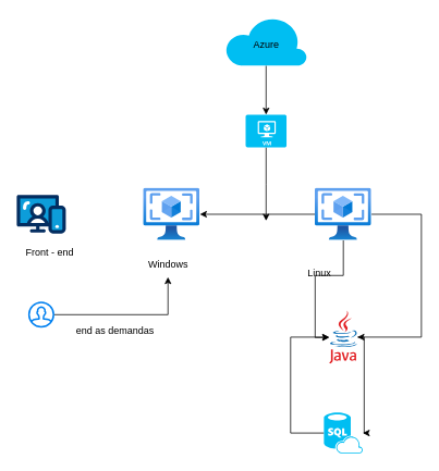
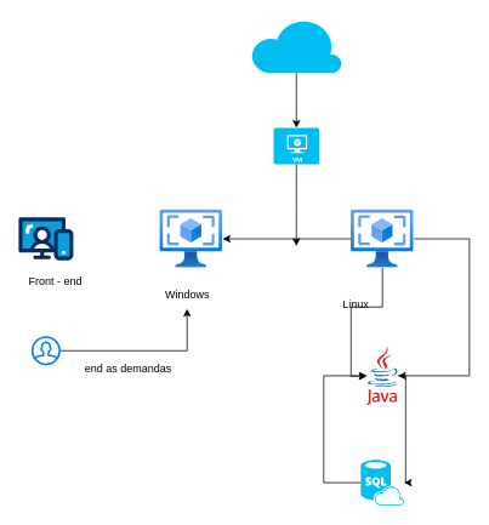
  <mxCell id="0" />
  <mxCell id="1" parent="0" />
  <mxCell id="2" value="" style="edgeStyle=orthogonalEdgeStyle;rounded=0;orthogonalLoop=1;jettySize=auto;html=1;" edge="1" parent="1" source="3" target="5"><mxGeometry relative="1" as="geometry" /></mxCell>
  <mxCell id="3" value="" style="verticalLabelPosition=bottom;html=1;verticalAlign=top;align=center;strokeColor=none;fillColor=#00BEF2;shape=mxgraph.azure.cloud;" vertex="1" parent="1"><mxGeometry x="275" y="20" width="100" height="60" as="geometry" /></mxCell>
  <mxCell id="4" style="edgeStyle=orthogonalEdgeStyle;rounded=0;orthogonalLoop=1;jettySize=auto;html=1;" edge="1" parent="1" source="5"><mxGeometry relative="1" as="geometry"><mxPoint x="325" y="270" as="targetPoint" /></mxGeometry></mxCell>
  <mxCell id="5" value="" style="verticalLabelPosition=bottom;html=1;verticalAlign=top;align=center;strokeColor=none;fillColor=#00BEF2;shape=mxgraph.azure.virtual_machine;" vertex="1" parent="1"><mxGeometry x="300" y="140" width="50" height="40" as="geometry" /></mxCell>
  <mxCell id="6" value="" style="edgeStyle=orthogonalEdgeStyle;rounded=0;orthogonalLoop=1;jettySize=auto;html=1;" edge="1" parent="1" source="9" target="10"><mxGeometry relative="1" as="geometry" /></mxCell>
  <mxCell id="7" style="edgeStyle=orthogonalEdgeStyle;rounded=0;orthogonalLoop=1;jettySize=auto;html=1;" edge="1" parent="1" source="9" target="19"><mxGeometry relative="1" as="geometry"><Array as="points"><mxPoint x="515" y="262" /><mxPoint x="515" y="412.5" /></Array></mxGeometry></mxCell>
  <mxCell id="8" style="edgeStyle=orthogonalEdgeStyle;rounded=0;orthogonalLoop=1;jettySize=auto;html=1;" edge="1" parent="1" source="9" target="19"><mxGeometry relative="1" as="geometry"><mxPoint x="365" y="430" as="targetPoint" /><Array as="points"><mxPoint x="420" y="337" /><mxPoint x="385" y="337" /><mxPoint x="385" y="413" /></Array></mxGeometry></mxCell>
  <mxCell id="9" value="" style="image;aspect=fixed;html=1;points=[];align=center;fontSize=12;image=img/lib/azure2/compute/VM_Images_Classic.svg;" vertex="1" parent="1"><mxGeometry x="385" y="230" width="69" height="64" as="geometry" /></mxCell>
  <mxCell id="10" value="" style="image;aspect=fixed;html=1;points=[];align=center;fontSize=12;image=img/lib/azure2/compute/VM_Images_Classic.svg;" vertex="1" parent="1"><mxGeometry x="175" y="230" width="69" height="64" as="geometry" /></mxCell>
  <mxCell id="11" value="Windows" style="text;html=1;align=center;verticalAlign=middle;resizable=0;points=[];autosize=1;strokeColor=none;fillColor=none;" vertex="1" parent="1"><mxGeometry x="170" y="309" width="70" height="30" as="geometry" /></mxCell>
  <mxCell id="12" value="Linux" style="text;html=1;align=center;verticalAlign=middle;resizable=0;points=[];autosize=1;strokeColor=none;fillColor=none;" vertex="1" parent="1"><mxGeometry x="364.5" y="319" width="50" height="30" as="geometry" /></mxCell>
  <mxCell id="13" value="" style="edgeStyle=orthogonalEdgeStyle;rounded=0;orthogonalLoop=1;jettySize=auto;html=1;" edge="1" parent="1" source="14" target="11"><mxGeometry relative="1" as="geometry" /></mxCell>
  <mxCell id="14" value="" style="html=1;verticalLabelPosition=bottom;align=center;labelBackgroundColor=#ffffff;verticalAlign=top;strokeWidth=2;strokeColor=#0080F0;shadow=0;dashed=0;shape=mxgraph.ios7.icons.user;" vertex="1" parent="1"><mxGeometry x="35" y="370" width="30" height="30" as="geometry" /></mxCell>
  <mxCell id="15" value="end as demandas" style="text;html=1;align=center;verticalAlign=middle;resizable=0;points=[];autosize=1;strokeColor=none;fillColor=none;" vertex="1" parent="1"><mxGeometry x="75" y="390" width="130" height="30" as="geometry" /></mxCell>
  <mxCell id="16" value="" style="verticalLabelPosition=bottom;aspect=fixed;html=1;shape=mxgraph.salesforce.web;" vertex="1" parent="1"><mxGeometry x="20" y="238.3" width="60" height="47.4" as="geometry" /></mxCell>
- <mxCell id="17" value="Azure" style="text;html=1;align=center;verticalAlign=middle;resizable=0;points=[];autosize=1;strokeColor=none;fillColor=none;" vertex="1" parent="1"><mxGeometry x="300" y="40" width="50" height="30" as="geometry" /></mxCell>
  <mxCell id="18" value="" style="edgeStyle=orthogonalEdgeStyle;rounded=0;orthogonalLoop=1;jettySize=auto;html=1;" edge="1" parent="1" source="19" target="21"><mxGeometry relative="1" as="geometry"><Array as="points"><mxPoint x="445" y="412.5" /><mxPoint x="445" y="530" /></Array></mxGeometry></mxCell>
  <mxCell id="19" value="" style="dashed=0;outlineConnect=0;html=1;align=center;labelPosition=center;verticalLabelPosition=bottom;verticalAlign=top;shape=mxgraph.weblogos.java" vertex="1" parent="1"><mxGeometry x="402.3" y="380" width="34.4" height="65" as="geometry" /></mxCell>
  <mxCell id="20" style="edgeStyle=orthogonalEdgeStyle;rounded=0;orthogonalLoop=1;jettySize=auto;html=1;" edge="1" parent="1" source="21" target="19"><mxGeometry relative="1" as="geometry"><Array as="points"><mxPoint x="355" y="530" /><mxPoint x="355" y="412.5" /></Array></mxGeometry></mxCell>
  <mxCell id="21" value="" style="verticalLabelPosition=bottom;html=1;verticalAlign=top;align=center;strokeColor=none;fillColor=#00BEF2;shape=mxgraph.azure.sql_database_sql_azure;" vertex="1" parent="1"><mxGeometry x="395.75" y="505" width="47.5" height="50" as="geometry" /></mxCell>
  <mxCell id="22" value="Front - end" style="text;html=1;align=center;verticalAlign=middle;resizable=0;points=[];autosize=1;strokeColor=none;fillColor=none;" vertex="1" parent="1"><mxGeometry x="20" y="294" width="80" height="30" as="geometry" /></mxCell>
